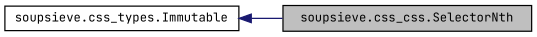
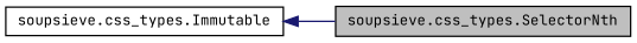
  digraph {
    rankdir=LR
    fontname="JetBrains Mono"
    node [color=black fontname="JetBrains Mono" fontsize=10 shape=record style=filled]
-   n1 [fillcolor=grey75 fontcolor=black height=0.2 label="soupsieve.css_css.SelectorNth" width=0.4]
+   n1 [fillcolor=grey75 fontcolor=black height=0.2 label="soupsieve.css_types.SelectorNth" width=0.4]
    n2 [fillcolor=white height=0.2 label="soupsieve.css_types.Immutable" width=0.4]
    n2 -> n1 [color=midnightblue dir=back fontname="JetBrains Mono" fontsize=10 labelfontname=Helvetica labelfontsize=10 style=solid]
  }
